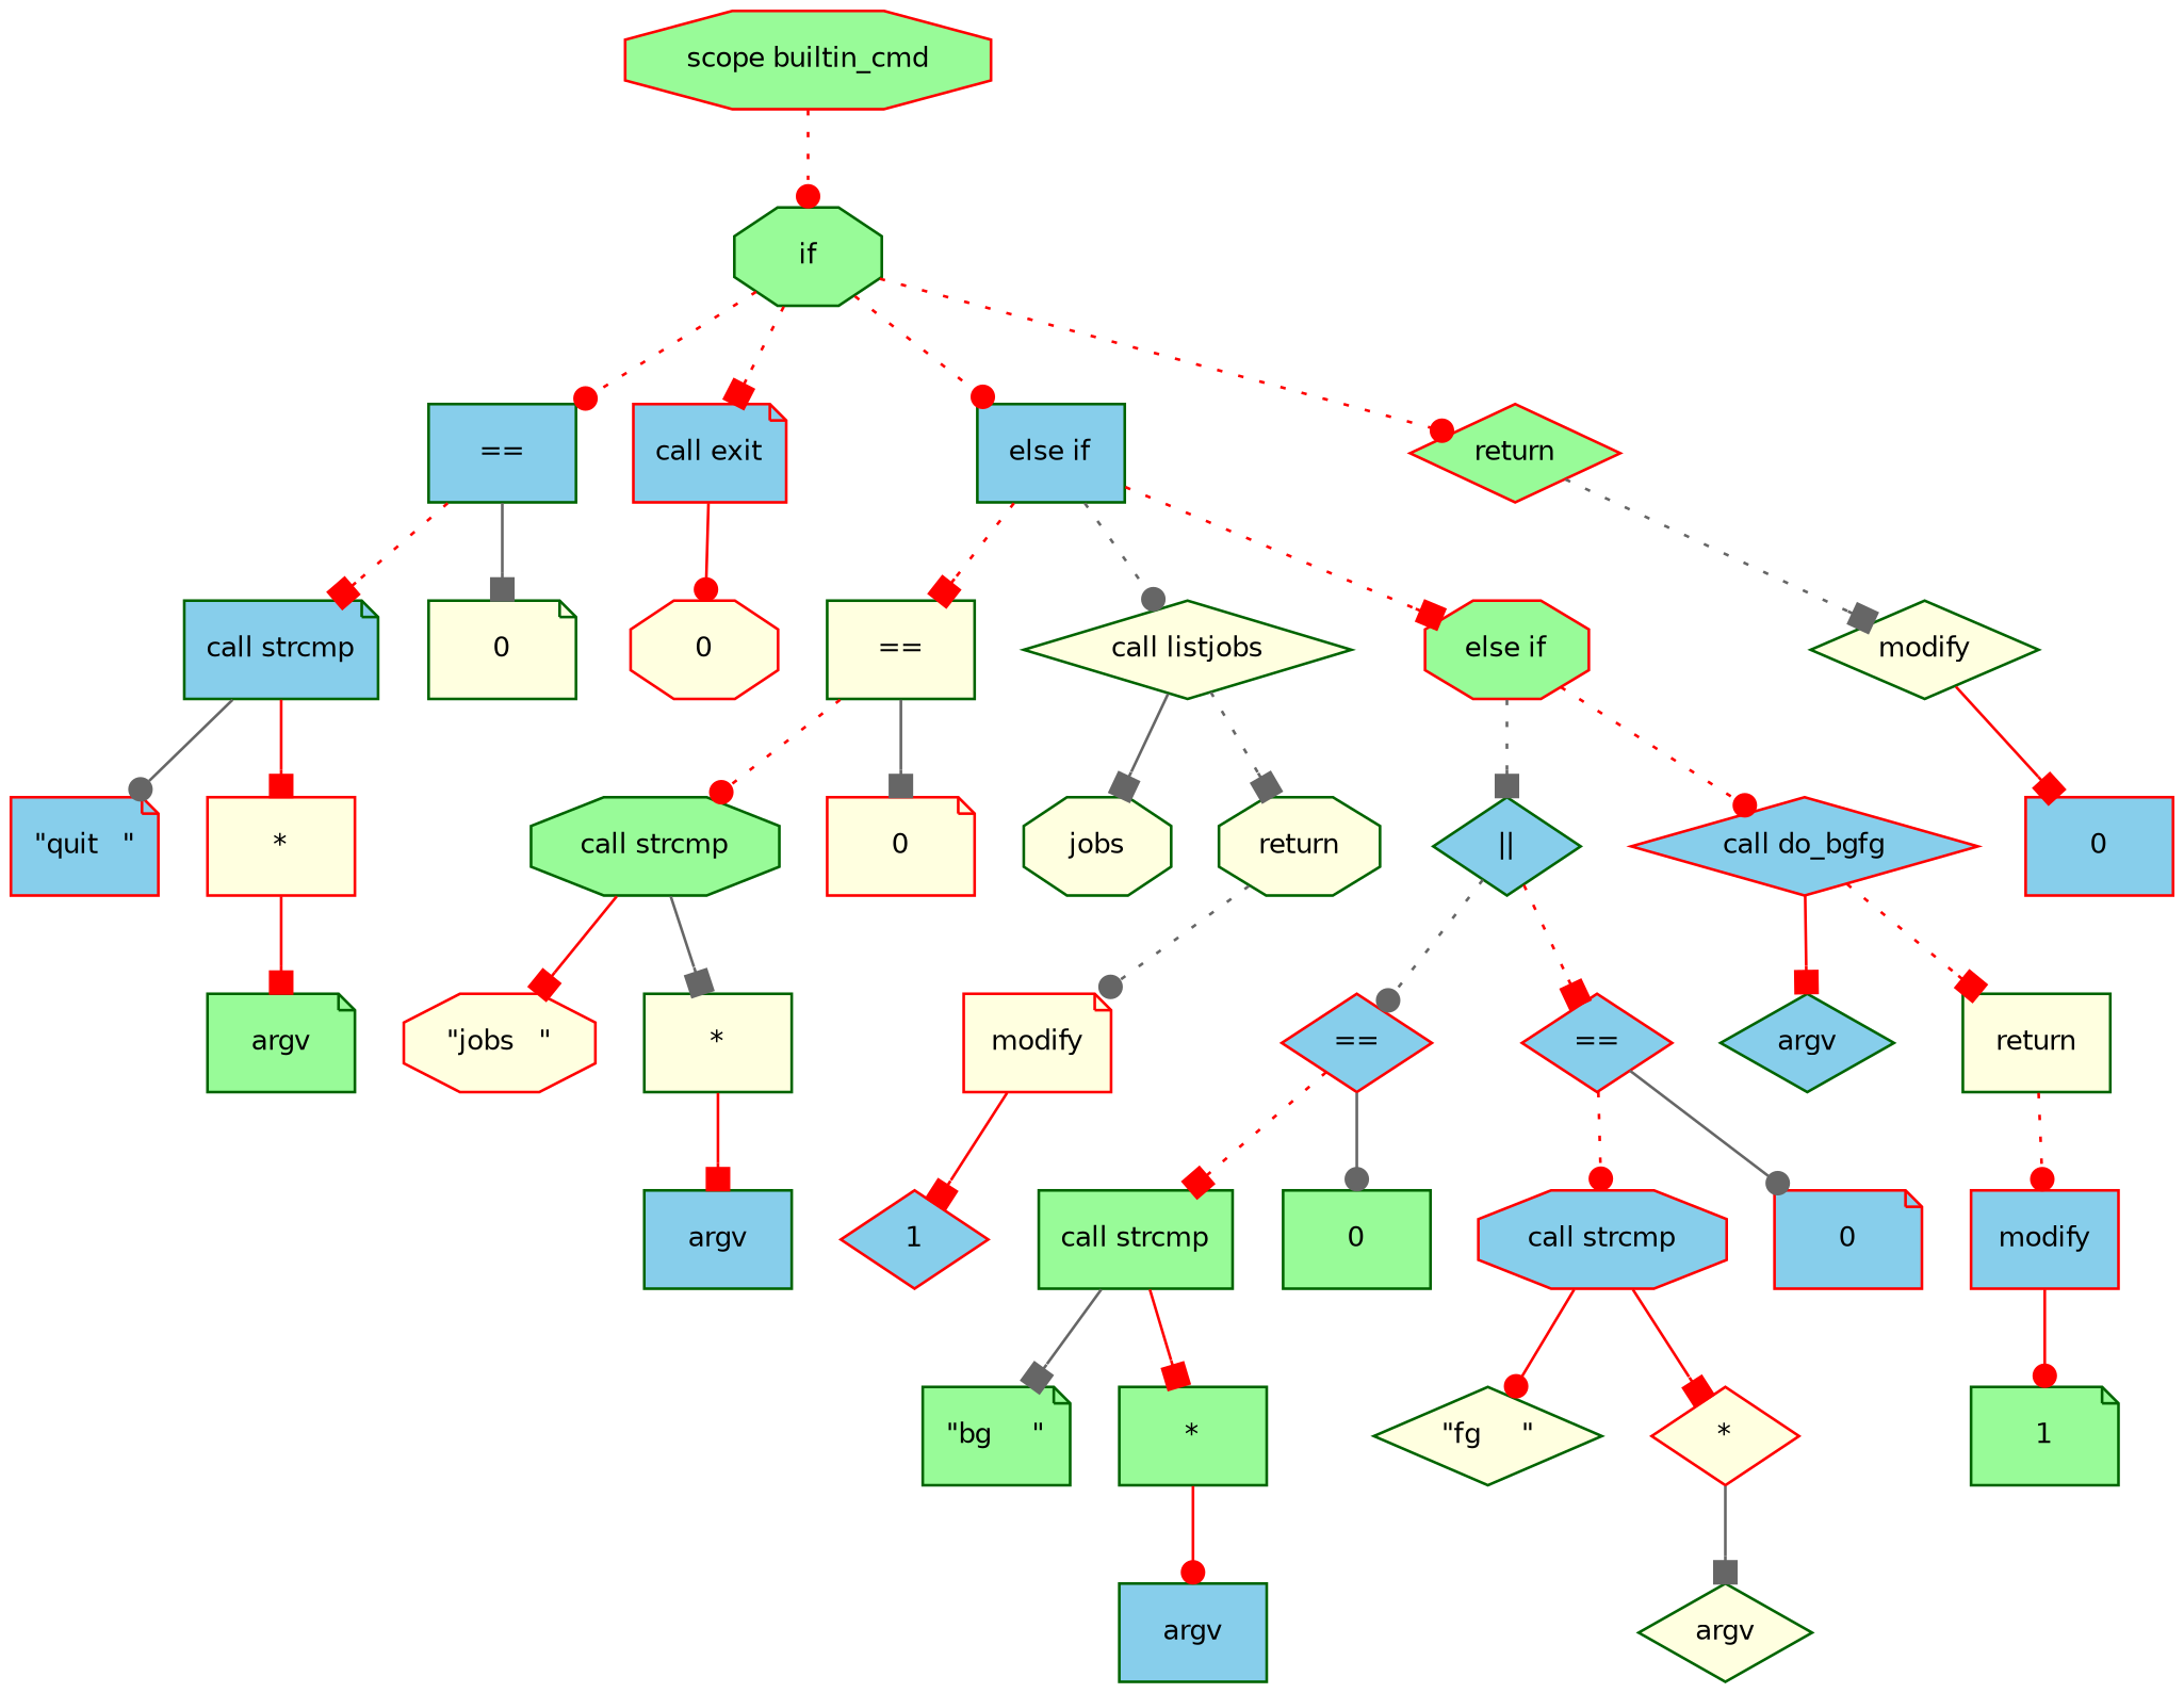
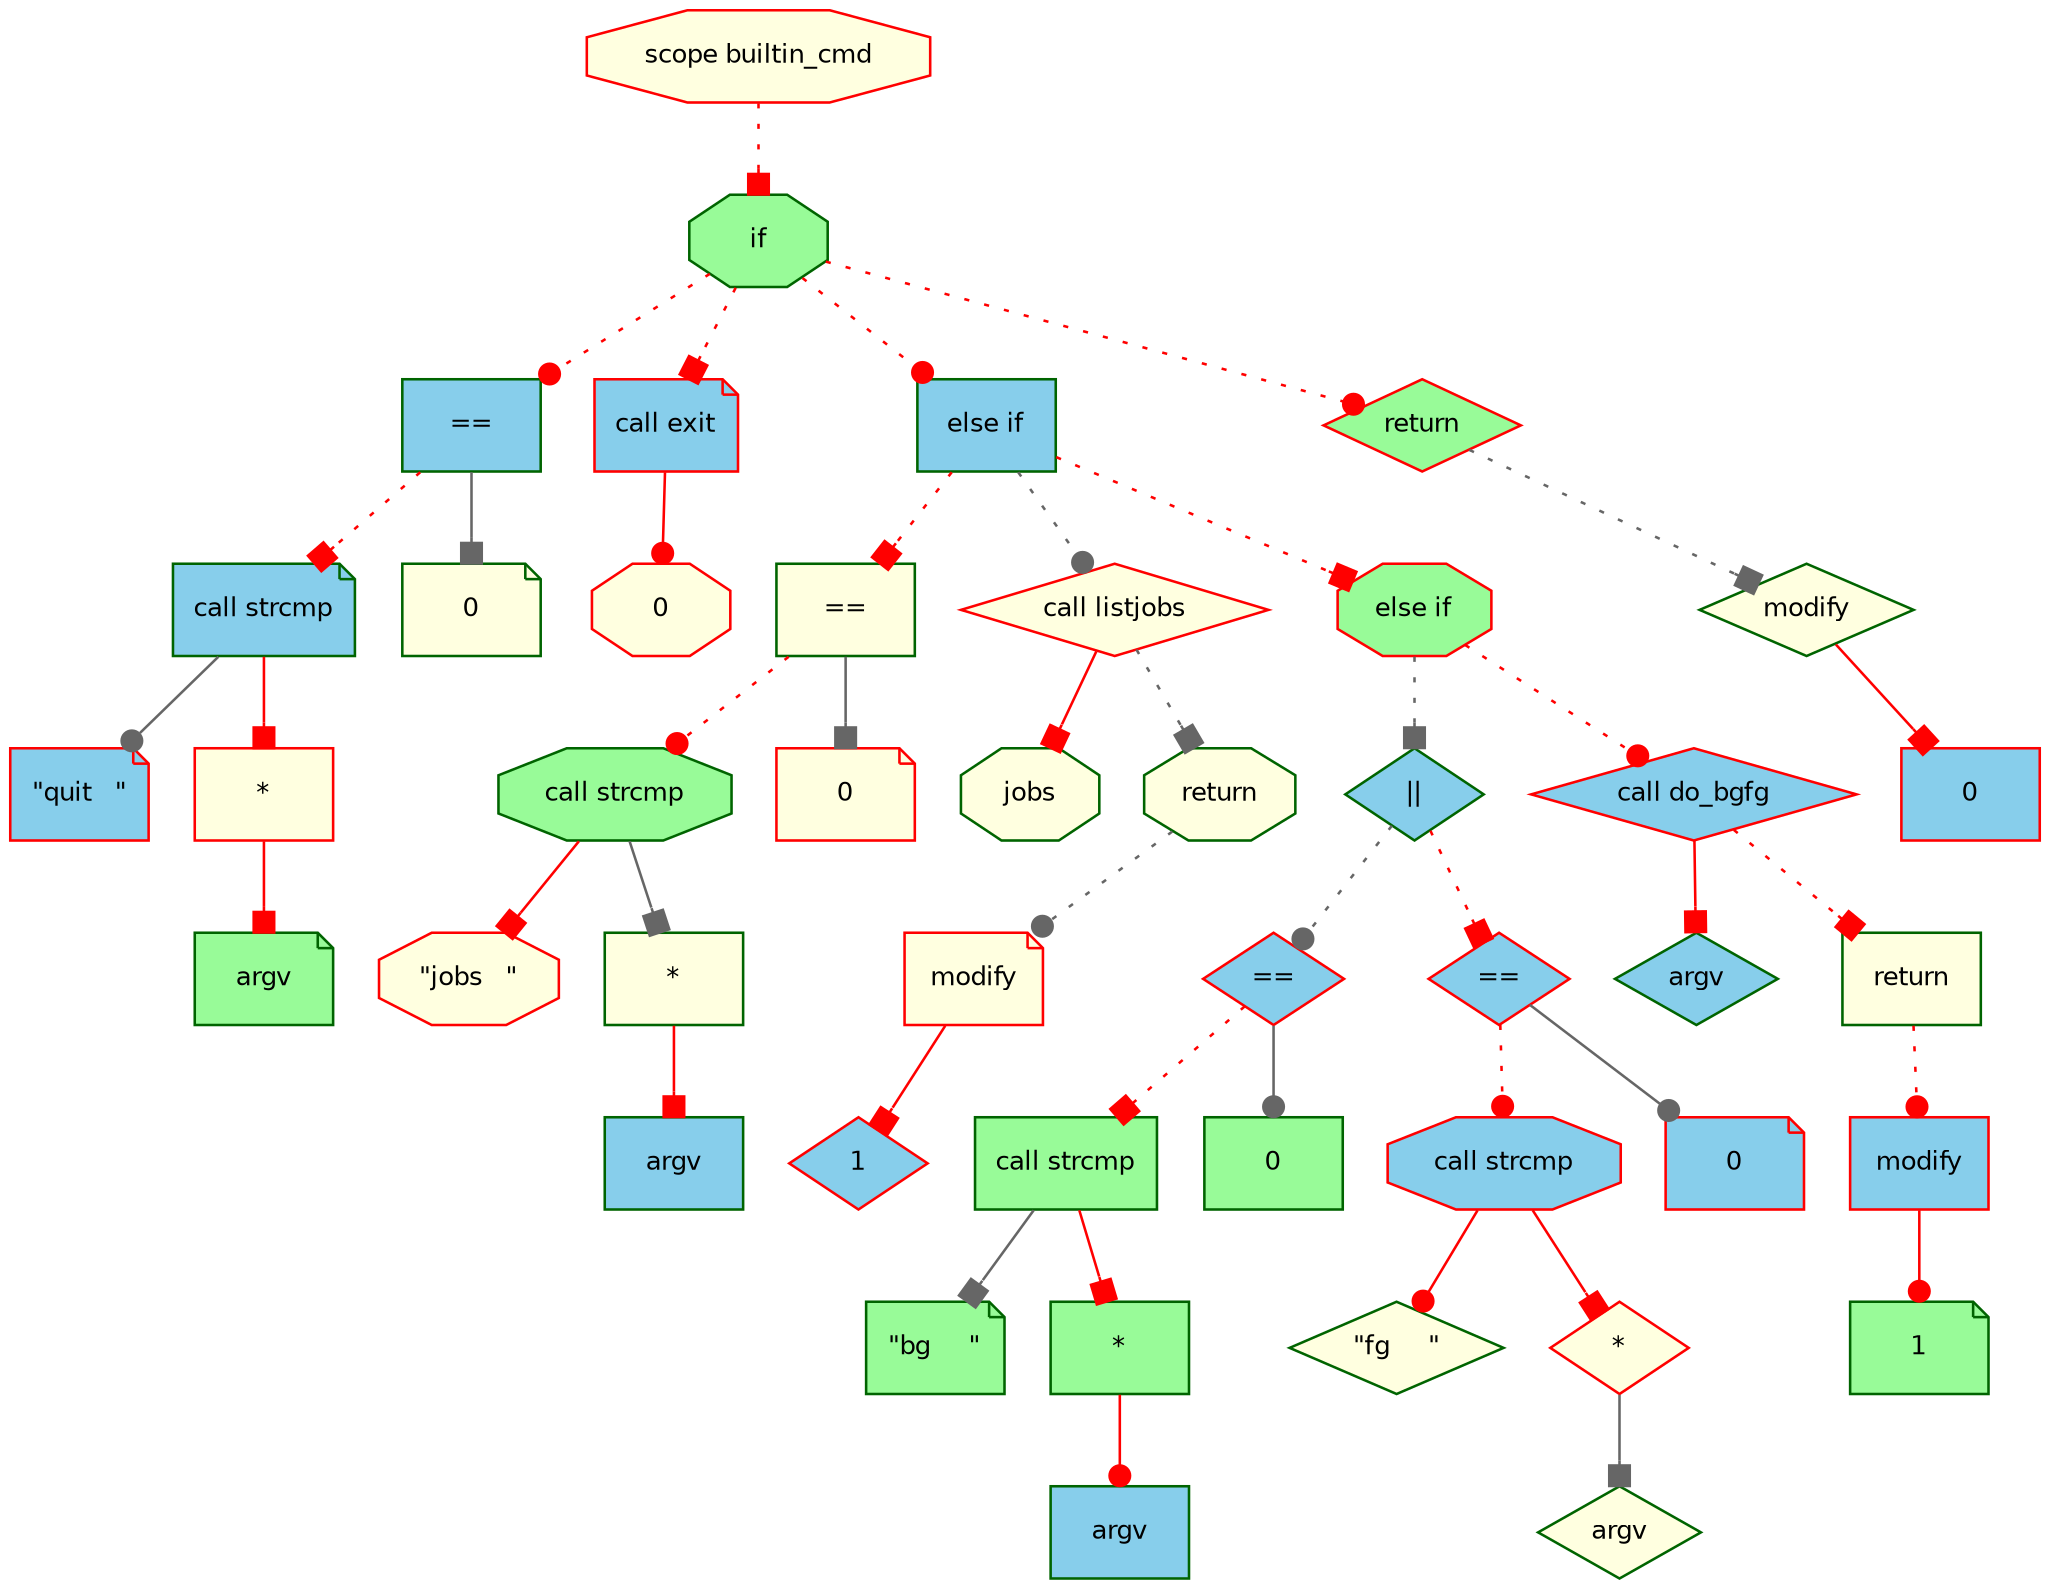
  digraph {
    fontname="DejaVu Sans"
    fontsize=10
    node [color=darkgreen fillcolor=skyblue fontname="DejaVu Sans" fontsize=10 shape=box style=filled]
    edge [arrowhead=box color=red fontname="DejaVu Sans" fontsize=10]
-   n1 [color=red fillcolor=palegreen label="scope builtin_cmd" shape=octagon]
+   n1 [color=red fillcolor=lightyellow label="scope builtin_cmd" shape=octagon]
    n2 [fillcolor=palegreen label=if shape=octagon]
    n3 [label="=="]
    n4 [color=red label="call exit" shape=note]
    n5 [label="else if"]
    n6 [color=red fillcolor=palegreen label=return shape=diamond]
    n7 [label="call strcmp" shape=note]
    n8 [fillcolor=lightyellow label=0 shape=note]
    n9 [color=red fillcolor=lightyellow label=0 shape=octagon]
    n10 [fillcolor=lightyellow label="=="]
-   n11 [fillcolor=lightyellow label="call listjobs" shape=diamond]
+   n11 [color=red fillcolor=lightyellow label="call listjobs" shape=diamond]
    n12 [color=red fillcolor=palegreen label="else if" shape=octagon]
    n13 [fillcolor=lightyellow label=modify shape=diamond]
    n14 [color=red label="\"quit   \"" shape=note]
    n15 [color=red fillcolor=lightyellow label="*"]
    n16 [fillcolor=palegreen label=argv shape=note]
    n17 [fillcolor=palegreen label="call strcmp" shape=octagon]
    n18 [color=red fillcolor=lightyellow label=0 shape=note]
    n19 [fillcolor=lightyellow label=jobs shape=octagon]
    n20 [fillcolor=lightyellow label=return shape=octagon]
    n21 [label="||" shape=diamond]
    n22 [color=red label="call do_bgfg" shape=diamond]
    n23 [color=red fillcolor=lightyellow label="\"jobs   \"" shape=octagon]
    n24 [fillcolor=lightyellow label="*"]
    n25 [label=argv]
    n26 [color=red fillcolor=lightyellow label=modify shape=note]
    n27 [color=red label=1 shape=diamond]
    n28 [color=red label="==" shape=diamond]
    n29 [color=red label="==" shape=diamond]
    n30 [label=argv shape=diamond]
    n31 [fillcolor=lightyellow label=return]
    n32 [fillcolor=palegreen label="call strcmp"]
    n33 [fillcolor=palegreen label=0]
    n34 [color=red label="call strcmp" shape=octagon]
    n35 [color=red label=0 shape=note]
    n36 [fillcolor=palegreen label="\"bg     \"" shape=note]
    n37 [fillcolor=palegreen label="*"]
    n38 [label=argv]
    n39 [fillcolor=lightyellow label="\"fg     \"" shape=diamond]
    n40 [color=red fillcolor=lightyellow label="*" shape=diamond]
    n41 [fillcolor=lightyellow label=argv shape=diamond]
    n42 [color=red label=modify]
    n43 [fillcolor=palegreen label=1 shape=note]
    n44 [color=red label=0]
-   n1 -> n2 [arrowhead=dot style=dotted]
+   n1 -> n2 [style=dotted]
    n2 -> n3 [arrowhead=dot style=dotted]
    n2 -> n4 [style=dotted]
    n2 -> n5 [arrowhead=dot style=dotted]
    n2 -> n6 [arrowhead=dot style=dotted]
    n3 -> n7 [style=dotted]
    n3 -> n8 [color=gray40]
    n4 -> n9 [arrowhead=dot]
    n5 -> n10 [style=dotted]
    n5 -> n11 [arrowhead=dot color=gray40 style=dotted]
    n5 -> n12 [style=dotted]
    n6 -> n13 [color=gray40 style=dotted]
    n7 -> n14 [arrowhead=dot color=gray40]
    n7 -> n15
    n10 -> n17 [arrowhead=dot style=dotted]
    n10 -> n18 [color=gray40]
-   n11 -> n19 [color=gray40]
+   n11 -> n19
    n11 -> n20 [color=gray40 style=dotted]
    n12 -> n21 [color=gray40 style=dotted]
    n12 -> n22 [arrowhead=dot style=dotted]
    n13 -> n44
    n15 -> n16
    n17 -> n23
    n17 -> n24 [color=gray40]
    n20 -> n26 [arrowhead=dot color=gray40 style=dotted]
    n21 -> n28 [arrowhead=dot color=gray40 style=dotted]
    n21 -> n29 [style=dotted]
    n22 -> n30
    n22 -> n31 [style=dotted]
    n24 -> n25
    n26 -> n27
    n28 -> n32 [style=dotted]
    n28 -> n33 [arrowhead=dot color=gray40]
    n29 -> n34 [arrowhead=dot style=dotted]
    n29 -> n35 [arrowhead=dot color=gray40]
    n31 -> n42 [arrowhead=dot style=dotted]
    n32 -> n36 [color=gray40]
    n32 -> n37
    n34 -> n39 [arrowhead=dot]
    n34 -> n40
    n37 -> n38 [arrowhead=dot]
    n40 -> n41 [color=gray40]
    n42 -> n43 [arrowhead=dot]
  }
